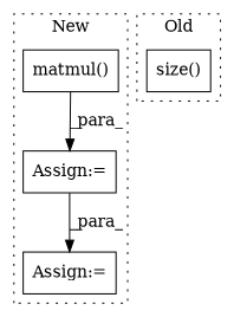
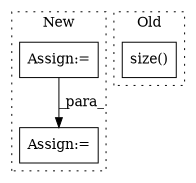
  digraph {
    node [a=75 l=3 shape=box]
-   n1 [l="13,1" label="matmul()" s="32257,32284"]
    n2 [a=68 label="Assign:=" s=32254]
    n3 [a=68 label="Assign:=" s=32300]
    n4 [l=8 label="size()" s=29595]
    subgraph cluster_1 {
      label=New
      style=dotted
-     n1
      n2
      n3
    }
    subgraph cluster_2 {
      label=Old
      style=dotted
      n4
    }
-   n1 -> n2 [label=_para_]
    n2 -> n3 [label=_para_]
  }
